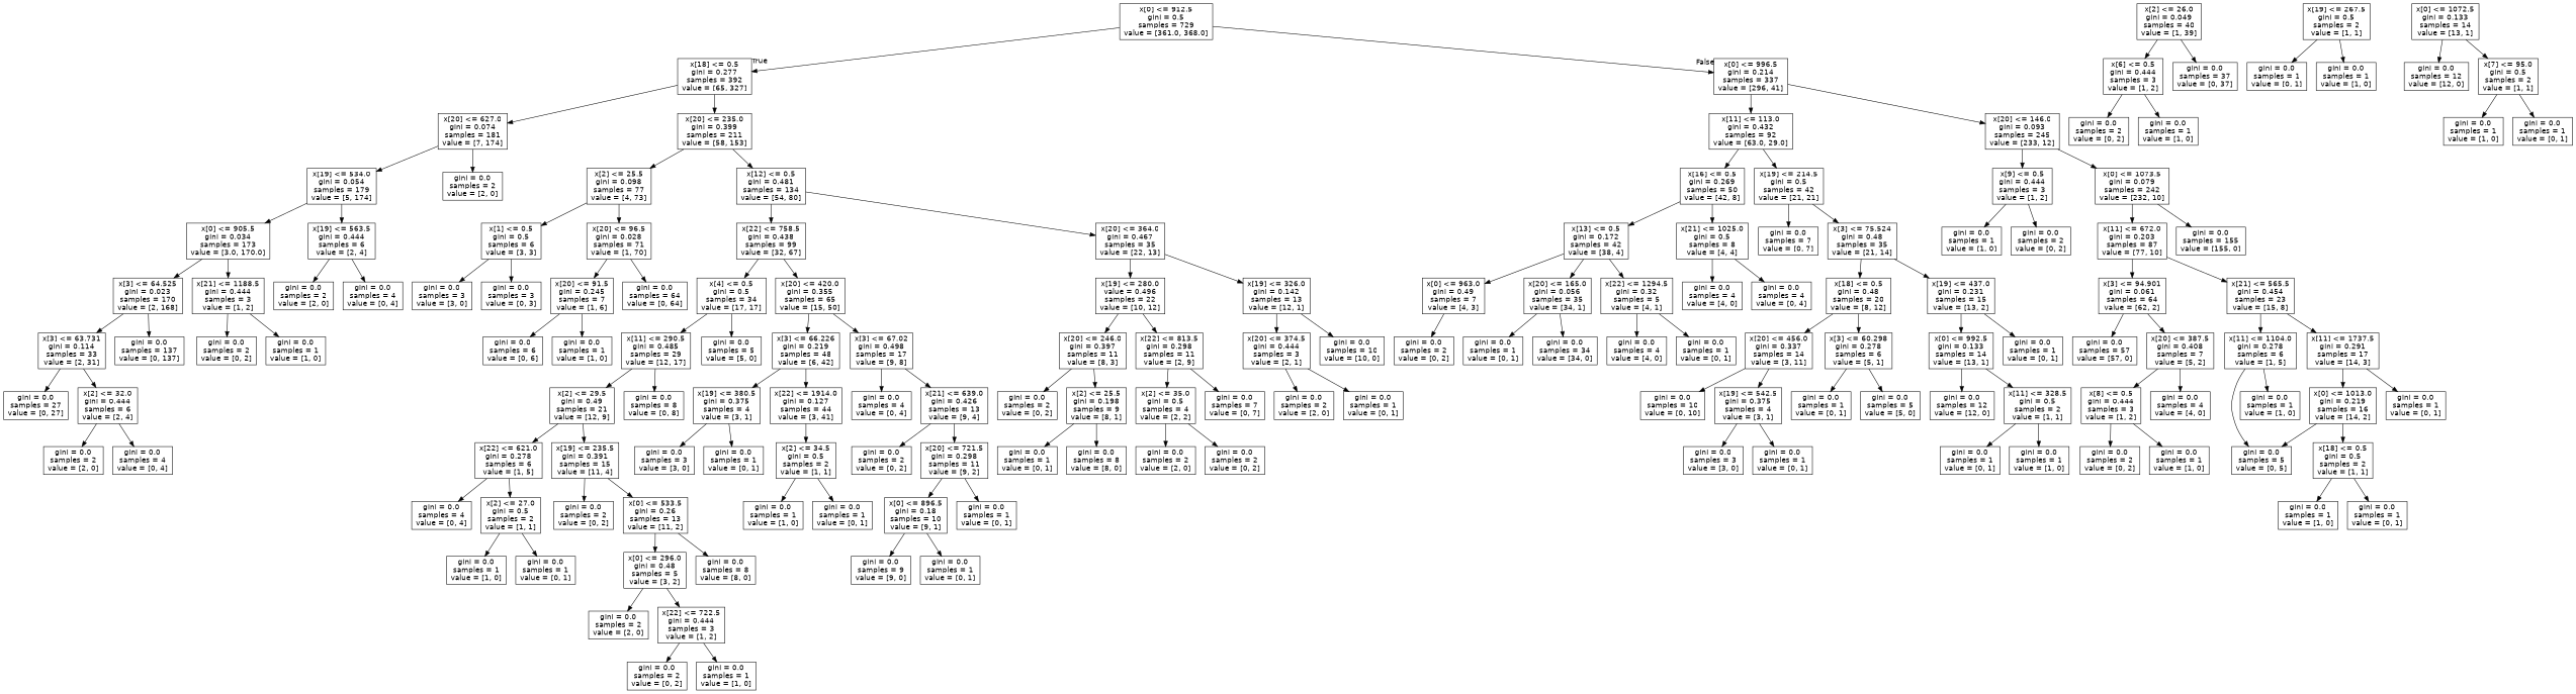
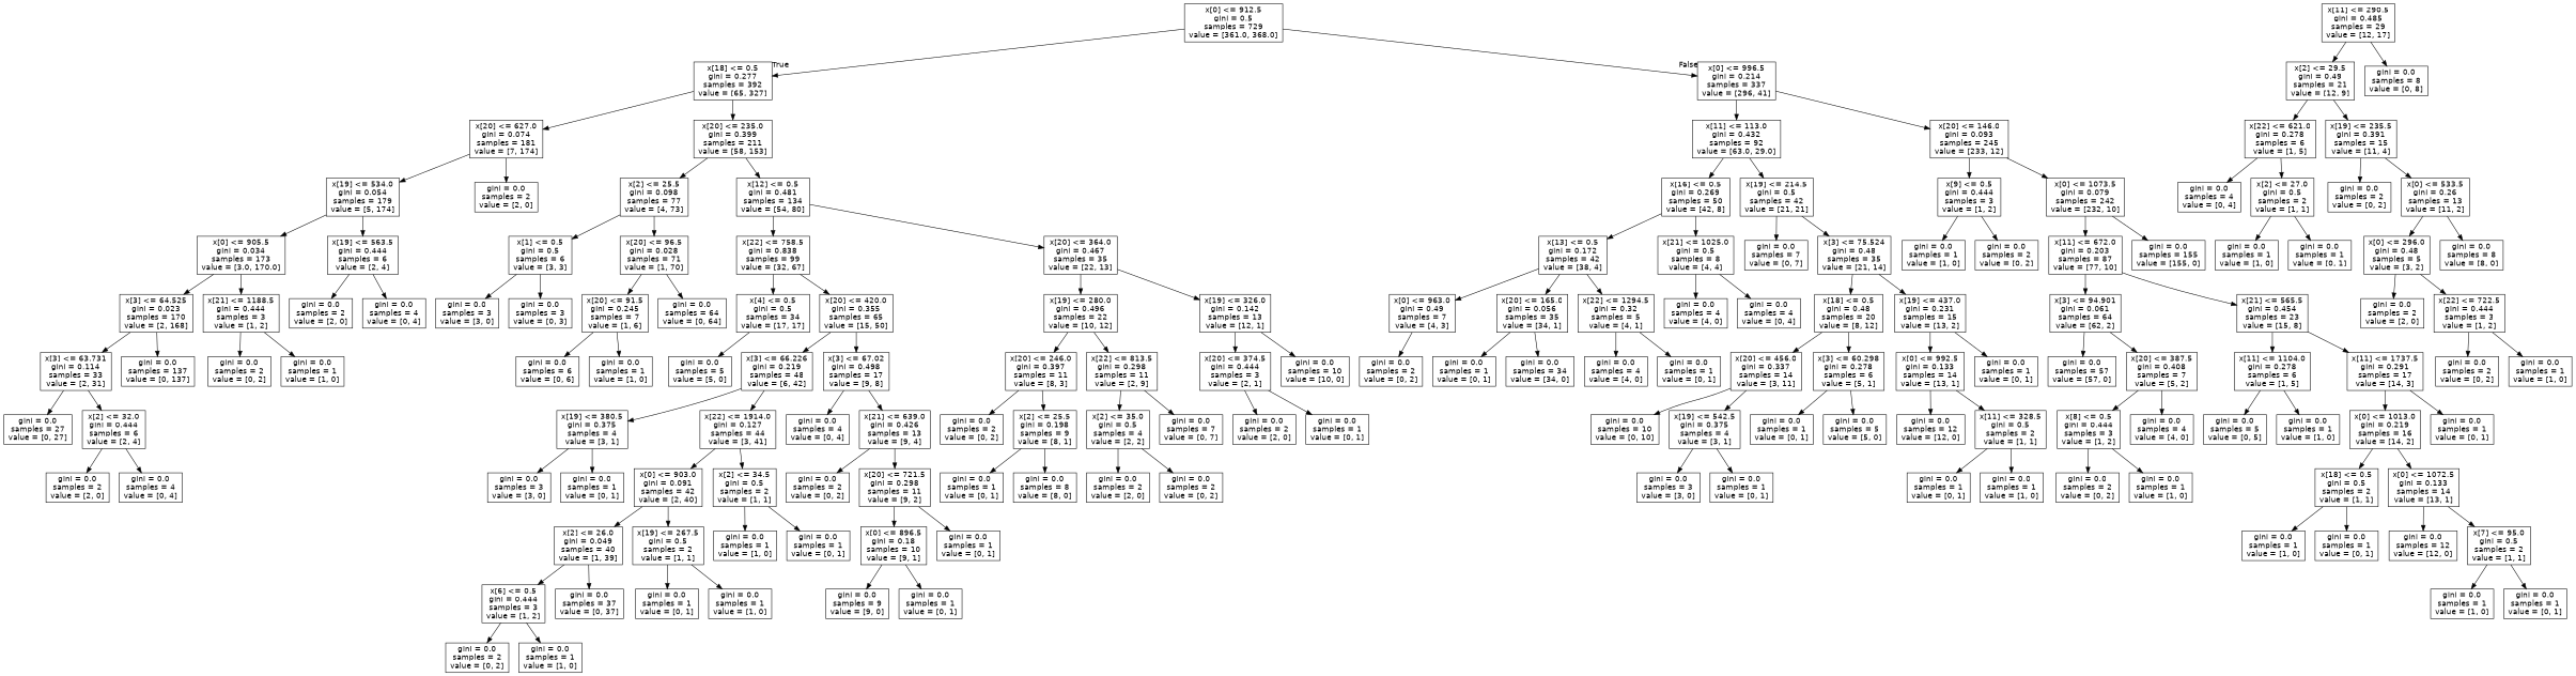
  digraph {
    node [fontname=helvetica shape=box]
    edge [fontname=helvetica]
    n1 [label="x[0] <= 912.5\ngini = 0.5\nsamples = 729\nvalue = [361.0, 368.0]"]
    n2 [label="x[18] <= 0.5\ngini = 0.277\nsamples = 392\nvalue = [65, 327]"]
    n3 [label="x[0] <= 996.5\ngini = 0.214\nsamples = 337\nvalue = [296, 41]"]
    n4 [label="x[20] <= 627.0\ngini = 0.074\nsamples = 181\nvalue = [7, 174]"]
    n5 [label="x[20] <= 235.0\ngini = 0.399\nsamples = 211\nvalue = [58, 153]"]
    n6 [label="x[11] <= 113.0\ngini = 0.432\nsamples = 92\nvalue = [63.0, 29.0]"]
    n7 [label="x[20] <= 146.0\ngini = 0.093\nsamples = 245\nvalue = [233, 12]"]
    n8 [label="x[19] <= 534.0\ngini = 0.054\nsamples = 179\nvalue = [5, 174]"]
    n9 [label="gini = 0.0\nsamples = 2\nvalue = [2, 0]"]
    n10 [label="x[2] <= 25.5\ngini = 0.098\nsamples = 77\nvalue = [4, 73]"]
    n11 [label="x[12] <= 0.5\ngini = 0.481\nsamples = 134\nvalue = [54, 80]"]
    n12 [label="x[0] <= 905.5\ngini = 0.034\nsamples = 173\nvalue = [3.0, 170.0]"]
    n13 [label="x[19] <= 563.5\ngini = 0.444\nsamples = 6\nvalue = [2, 4]"]
    n14 [label="x[3] <= 64.525\ngini = 0.023\nsamples = 170\nvalue = [2, 168]"]
    n15 [label="x[21] <= 1188.5\ngini = 0.444\nsamples = 3\nvalue = [1, 2]"]
    n16 [label="gini = 0.0\nsamples = 2\nvalue = [2, 0]"]
    n17 [label="gini = 0.0\nsamples = 4\nvalue = [0, 4]"]
    n18 [label="x[3] <= 63.731\ngini = 0.114\nsamples = 33\nvalue = [2, 31]"]
    n19 [label="gini = 0.0\nsamples = 137\nvalue = [0, 137]"]
    n20 [label="gini = 0.0\nsamples = 2\nvalue = [0, 2]"]
    n21 [label="gini = 0.0\nsamples = 1\nvalue = [1, 0]"]
    n22 [label="gini = 0.0\nsamples = 27\nvalue = [0, 27]"]
    n23 [label="x[2] <= 32.0\ngini = 0.444\nsamples = 6\nvalue = [2, 4]"]
    n24 [label="gini = 0.0\nsamples = 2\nvalue = [2, 0]"]
    n25 [label="gini = 0.0\nsamples = 4\nvalue = [0, 4]"]
    n26 [label="x[1] <= 0.5\ngini = 0.5\nsamples = 6\nvalue = [3, 3]"]
    n27 [label="x[20] <= 96.5\ngini = 0.028\nsamples = 71\nvalue = [1, 70]"]
-   n28 [label="x[22] <= 758.5\ngini = 0.438\nsamples = 99\nvalue = [32, 67]"]
+   n28 [label="x[22] <= 758.5\ngini = 0.838\nsamples = 99\nvalue = [32, 67]"]
    n29 [label="x[20] <= 364.0\ngini = 0.467\nsamples = 35\nvalue = [22, 13]"]
    n30 [label="gini = 0.0\nsamples = 3\nvalue = [3, 0]"]
    n31 [label="gini = 0.0\nsamples = 3\nvalue = [0, 3]"]
    n32 [label="x[20] <= 91.5\ngini = 0.245\nsamples = 7\nvalue = [1, 6]"]
    n33 [label="gini = 0.0\nsamples = 64\nvalue = [0, 64]"]
    n34 [label="gini = 0.0\nsamples = 6\nvalue = [0, 6]"]
    n35 [label="gini = 0.0\nsamples = 1\nvalue = [1, 0]"]
    n36 [label="x[4] <= 0.5\ngini = 0.5\nsamples = 34\nvalue = [17, 17]"]
    n37 [label="x[20] <= 420.0\ngini = 0.355\nsamples = 65\nvalue = [15, 50]"]
-   n38 [label="x[19] <= 280.0\nvalue = 0.496\nsamples = 22\nvalue = [10, 12]"]
+   n38 [label="x[19] <= 280.0\ngini = 0.496\nsamples = 22\nvalue = [10, 12]"]
    n39 [label="x[19] <= 326.0\ngini = 0.142\nsamples = 13\nvalue = [12, 1]"]
    n40 [label="x[11] <= 290.5\ngini = 0.485\nsamples = 29\nvalue = [12, 17]"]
    n41 [label="gini = 0.0\nsamples = 5\nvalue = [5, 0]"]
    n42 [label="x[3] <= 66.226\ngini = 0.219\nsamples = 48\nvalue = [6, 42]"]
    n43 [label="x[3] <= 67.02\ngini = 0.498\nsamples = 17\nvalue = [9, 8]"]
    n44 [label="x[2] <= 29.5\ngini = 0.49\nsamples = 21\nvalue = [12, 9]"]
    n45 [label="gini = 0.0\nsamples = 8\nvalue = [0, 8]"]
    n46 [label="x[22] <= 621.0\ngini = 0.278\nsamples = 6\nvalue = [1, 5]"]
    n47 [label="x[19] <= 235.5\ngini = 0.391\nsamples = 15\nvalue = [11, 4]"]
    n48 [label="gini = 0.0\nsamples = 4\nvalue = [0, 4]"]
    n49 [label="x[2] <= 27.0\ngini = 0.5\nsamples = 2\nvalue = [1, 1]"]
    n50 [label="gini = 0.0\nsamples = 2\nvalue = [0, 2]"]
    n51 [label="x[0] <= 533.5\ngini = 0.26\nsamples = 13\nvalue = [11, 2]"]
    n52 [label="gini = 0.0\nsamples = 1\nvalue = [1, 0]"]
    n53 [label="gini = 0.0\nsamples = 1\nvalue = [0, 1]"]
    n54 [label="x[0] <= 296.0\ngini = 0.48\nsamples = 5\nvalue = [3, 2]"]
    n55 [label="gini = 0.0\nsamples = 8\nvalue = [8, 0]"]
    n56 [label="gini = 0.0\nsamples = 2\nvalue = [2, 0]"]
    n57 [label="x[22] <= 722.5\ngini = 0.444\nsamples = 3\nvalue = [1, 2]"]
    n58 [label="gini = 0.0\nsamples = 2\nvalue = [0, 2]"]
    n59 [label="gini = 0.0\nsamples = 1\nvalue = [1, 0]"]
    n60 [label="x[19] <= 380.5\ngini = 0.375\nsamples = 4\nvalue = [3, 1]"]
    n61 [label="x[22] <= 1914.0\ngini = 0.127\nsamples = 44\nvalue = [3, 41]"]
    n62 [label="gini = 0.0\nsamples = 4\nvalue = [0, 4]"]
    n63 [label="x[21] <= 639.0\ngini = 0.426\nsamples = 13\nvalue = [9, 4]"]
    n64 [label="gini = 0.0\nsamples = 3\nvalue = [3, 0]"]
    n65 [label="gini = 0.0\nsamples = 1\nvalue = [0, 1]"]
+   n66 [label="x[0] <= 903.0\ngini = 0.091\nsamples = 42\nvalue = [2, 40]"]
    n67 [label="x[2] <= 34.5\ngini = 0.5\nsamples = 2\nvalue = [1, 1]"]
    n68 [label="x[2] <= 26.0\ngini = 0.049\nsamples = 40\nvalue = [1, 39]"]
    n69 [label="x[19] <= 267.5\ngini = 0.5\nsamples = 2\nvalue = [1, 1]"]
    n70 [label="gini = 0.0\nsamples = 1\nvalue = [1, 0]"]
    n71 [label="gini = 0.0\nsamples = 1\nvalue = [0, 1]"]
    n72 [label="x[6] <= 0.5\ngini = 0.444\nsamples = 3\nvalue = [1, 2]"]
    n73 [label="gini = 0.0\nsamples = 37\nvalue = [0, 37]"]
    n74 [label="gini = 0.0\nsamples = 1\nvalue = [0, 1]"]
    n75 [label="gini = 0.0\nsamples = 1\nvalue = [1, 0]"]
    n76 [label="gini = 0.0\nsamples = 2\nvalue = [0, 2]"]
    n77 [label="gini = 0.0\nsamples = 1\nvalue = [1, 0]"]
    n78 [label="gini = 0.0\nsamples = 2\nvalue = [0, 2]"]
    n79 [label="x[20] <= 721.5\ngini = 0.298\nsamples = 11\nvalue = [9, 2]"]
    n80 [label="x[0] <= 896.5\ngini = 0.18\nsamples = 10\nvalue = [9, 1]"]
    n81 [label="gini = 0.0\nsamples = 1\nvalue = [0, 1]"]
    n82 [label="gini = 0.0\nsamples = 9\nvalue = [9, 0]"]
    n83 [label="gini = 0.0\nsamples = 1\nvalue = [0, 1]"]
    n84 [label="x[20] <= 246.0\ngini = 0.397\nsamples = 11\nvalue = [8, 3]"]
    n85 [label="x[22] <= 813.5\ngini = 0.298\nsamples = 11\nvalue = [2, 9]"]
    n86 [label="x[20] <= 374.5\ngini = 0.444\nsamples = 3\nvalue = [2, 1]"]
    n87 [label="gini = 0.0\nsamples = 10\nvalue = [10, 0]"]
    n88 [label="gini = 0.0\nsamples = 2\nvalue = [0, 2]"]
    n89 [label="x[2] <= 25.5\ngini = 0.198\nsamples = 9\nvalue = [8, 1]"]
    n90 [label="x[2] <= 35.0\ngini = 0.5\nsamples = 4\nvalue = [2, 2]"]
    n91 [label="gini = 0.0\nsamples = 7\nvalue = [0, 7]"]
    n92 [label="gini = 0.0\nsamples = 1\nvalue = [0, 1]"]
    n93 [label="gini = 0.0\nsamples = 8\nvalue = [8, 0]"]
    n94 [label="gini = 0.0\nsamples = 2\nvalue = [2, 0]"]
    n95 [label="gini = 0.0\nsamples = 2\nvalue = [0, 2]"]
    n96 [label="gini = 0.0\nsamples = 2\nvalue = [2, 0]"]
    n97 [label="gini = 0.0\nsamples = 1\nvalue = [0, 1]"]
    n98 [label="x[16] <= 0.5\ngini = 0.269\nsamples = 50\nvalue = [42, 8]"]
    n99 [label="x[19] <= 214.5\ngini = 0.5\nsamples = 42\nvalue = [21, 21]"]
    n100 [label="x[9] <= 0.5\ngini = 0.444\nsamples = 3\nvalue = [1, 2]"]
    n101 [label="x[0] <= 1073.5\ngini = 0.079\nsamples = 242\nvalue = [232, 10]"]
    n102 [label="x[13] <= 0.5\ngini = 0.172\nsamples = 42\nvalue = [38, 4]"]
    n103 [label="x[21] <= 1025.0\ngini = 0.5\nsamples = 8\nvalue = [4, 4]"]
    n104 [label="gini = 0.0\nsamples = 7\nvalue = [0, 7]"]
    n105 [label="x[3] <= 75.524\ngini = 0.48\nsamples = 35\nvalue = [21, 14]"]
    n106 [label="x[0] <= 963.0\ngini = 0.49\nsamples = 7\nvalue = [4, 3]"]
    n107 [label="x[20] <= 165.0\ngini = 0.056\nsamples = 35\nvalue = [34, 1]"]
    n108 [label="x[22] <= 1294.5\ngini = 0.32\nsamples = 5\nvalue = [4, 1]"]
    n109 [label="gini = 0.0\nsamples = 4\nvalue = [4, 0]"]
    n110 [label="gini = 0.0\nsamples = 4\nvalue = [0, 4]"]
    n111 [label="gini = 0.0\nsamples = 2\nvalue = [0, 2]"]
    n112 [label="gini = 0.0\nsamples = 1\nvalue = [0, 1]"]
    n113 [label="gini = 0.0\nsamples = 34\nvalue = [34, 0]"]
    n114 [label="gini = 0.0\nsamples = 4\nvalue = [4, 0]"]
    n115 [label="gini = 0.0\nsamples = 1\nvalue = [0, 1]"]
    n116 [label="x[18] <= 0.5\ngini = 0.48\nsamples = 20\nvalue = [8, 12]"]
    n117 [label="x[19] <= 437.0\ngini = 0.231\nsamples = 15\nvalue = [13, 2]"]
    n118 [label="x[20] <= 456.0\ngini = 0.337\nsamples = 14\nvalue = [3, 11]"]
    n119 [label="x[3] <= 60.298\ngini = 0.278\nsamples = 6\nvalue = [5, 1]"]
    n120 [label="x[0] <= 992.5\ngini = 0.133\nsamples = 14\nvalue = [13, 1]"]
    n121 [label="gini = 0.0\nsamples = 1\nvalue = [0, 1]"]
    n122 [label="gini = 0.0\nsamples = 10\nvalue = [0, 10]"]
    n123 [label="x[19] <= 542.5\ngini = 0.375\nsamples = 4\nvalue = [3, 1]"]
    n124 [label="gini = 0.0\nsamples = 1\nvalue = [0, 1]"]
    n125 [label="gini = 0.0\nsamples = 5\nvalue = [5, 0]"]
    n126 [label="gini = 0.0\nsamples = 3\nvalue = [3, 0]"]
    n127 [label="gini = 0.0\nsamples = 1\nvalue = [0, 1]"]
    n128 [label="gini = 0.0\nsamples = 12\nvalue = [12, 0]"]
    n129 [label="x[11] <= 328.5\ngini = 0.5\nsamples = 2\nvalue = [1, 1]"]
    n130 [label="gini = 0.0\nsamples = 1\nvalue = [0, 1]"]
    n131 [label="gini = 0.0\nsamples = 1\nvalue = [1, 0]"]
    n132 [label="gini = 0.0\nsamples = 1\nvalue = [1, 0]"]
    n133 [label="gini = 0.0\nsamples = 2\nvalue = [0, 2]"]
    n134 [label="x[11] <= 672.0\ngini = 0.203\nsamples = 87\nvalue = [77, 10]"]
    n135 [label="gini = 0.0\nsamples = 155\nvalue = [155, 0]"]
    n136 [label="x[3] <= 94.901\ngini = 0.061\nsamples = 64\nvalue = [62, 2]"]
    n137 [label="x[21] <= 565.5\ngini = 0.454\nsamples = 23\nvalue = [15, 8]"]
    n138 [label="gini = 0.0\nsamples = 57\nvalue = [57, 0]"]
    n139 [label="x[20] <= 387.5\ngini = 0.408\nsamples = 7\nvalue = [5, 2]"]
    n140 [label="x[11] <= 1104.0\ngini = 0.278\nsamples = 6\nvalue = [1, 5]"]
    n141 [label="x[11] <= 1737.5\ngini = 0.291\nsamples = 17\nvalue = [14, 3]"]
    n142 [label="x[8] <= 0.5\ngini = 0.444\nsamples = 3\nvalue = [1, 2]"]
    n143 [label="gini = 0.0\nsamples = 4\nvalue = [4, 0]"]
    n144 [label="gini = 0.0\nsamples = 2\nvalue = [0, 2]"]
    n145 [label="gini = 0.0\nsamples = 1\nvalue = [1, 0]"]
    n146 [label="gini = 0.0\nsamples = 5\nvalue = [0, 5]"]
    n147 [label="gini = 0.0\nsamples = 1\nvalue = [1, 0]"]
    n148 [label="x[0] <= 1013.0\ngini = 0.219\nsamples = 16\nvalue = [14, 2]"]
    n149 [label="gini = 0.0\nsamples = 1\nvalue = [0, 1]"]
    n150 [label="x[18] <= 0.5\ngini = 0.5\nsamples = 2\nvalue = [1, 1]"]
    n151 [label="x[0] <= 1072.5\ngini = 0.133\nsamples = 14\nvalue = [13, 1]"]
    n152 [label="gini = 0.0\nsamples = 1\nvalue = [1, 0]"]
    n153 [label="gini = 0.0\nsamples = 1\nvalue = [0, 1]"]
    n154 [label="gini = 0.0\nsamples = 12\nvalue = [12, 0]"]
    n155 [label="x[7] <= 95.0\ngini = 0.5\nsamples = 2\nvalue = [1, 1]"]
    n156 [label="gini = 0.0\nsamples = 1\nvalue = [1, 0]"]
    n157 [label="gini = 0.0\nsamples = 1\nvalue = [0, 1]"]
    n1 -> n2 [headlabel=True labelangle=45 labeldistance=2.5]
    n1 -> n3 [headlabel=False labelangle=-45 labeldistance=2.5]
    n2 -> n4
    n2 -> n5
    n3 -> n6
    n3 -> n7
    n4 -> n8
    n4 -> n9
    n5 -> n10
    n5 -> n11
    n6 -> n98
    n6 -> n99
    n7 -> n100
    n7 -> n101
    n8 -> n12
    n8 -> n13
    n10 -> n26
    n10 -> n27
    n11 -> n28
    n11 -> n29
    n12 -> n14
    n12 -> n15
    n13 -> n16
    n13 -> n17
    n14 -> n18
    n14 -> n19
    n15 -> n20
    n15 -> n21
    n18 -> n22
    n18 -> n23
    n23 -> n24
    n23 -> n25
    n26 -> n30
    n26 -> n31
    n27 -> n32
    n27 -> n33
    n28 -> n36
    n28 -> n37
    n29 -> n38
    n29 -> n39
    n32 -> n34
    n32 -> n35
-   n36 -> n40
    n36 -> n41
    n37 -> n42
    n37 -> n43
    n38 -> n84
    n38 -> n85
    n39 -> n86
    n39 -> n87
    n40 -> n44
    n40 -> n45
    n42 -> n60
    n42 -> n61
    n43 -> n62
    n43 -> n63
    n44 -> n46
    n44 -> n47
    n46 -> n48
    n46 -> n49
    n47 -> n50
    n47 -> n51
    n49 -> n52
    n49 -> n53
    n51 -> n54
    n51 -> n55
    n54 -> n56
    n54 -> n57
    n57 -> n58
    n57 -> n59
    n60 -> n64
    n60 -> n65
+   n61 -> n66
    n61 -> n67
    n63 -> n78
    n63 -> n79
+   n66 -> n68
+   n66 -> n69
    n67 -> n70
    n67 -> n71
    n68 -> n72
    n68 -> n73
    n69 -> n74
    n69 -> n75
    n72 -> n76
    n72 -> n77
    n79 -> n80
    n79 -> n81
    n80 -> n82
    n80 -> n83
    n84 -> n88
    n84 -> n89
    n85 -> n90
    n85 -> n91
    n86 -> n96
    n86 -> n97
    n89 -> n92
    n89 -> n93
    n90 -> n94
    n90 -> n95
    n98 -> n102
    n98 -> n103
    n99 -> n104
    n99 -> n105
    n100 -> n132
    n100 -> n133
    n101 -> n134
    n101 -> n135
    n102 -> n106
    n102 -> n107
    n102 -> n108
    n103 -> n109
    n103 -> n110
    n105 -> n116
    n105 -> n117
    n106 -> n111
    n107 -> n112
    n107 -> n113
    n108 -> n114
    n108 -> n115
    n116 -> n118
    n116 -> n119
    n117 -> n120
    n117 -> n121
    n118 -> n122
    n118 -> n123
    n119 -> n124
    n119 -> n125
    n120 -> n128
    n120 -> n129
    n123 -> n126
    n123 -> n127
    n129 -> n130
    n129 -> n131
    n134 -> n136
    n134 -> n137
    n136 -> n138
    n136 -> n139
    n137 -> n140
    n137 -> n141
    n139 -> n142
    n139 -> n143
    n140 -> n146
    n140 -> n147
    n141 -> n148
    n141 -> n149
    n142 -> n144
    n142 -> n145
    n148 -> n150
-   n148 -> n146
+   n148 -> n151
    n150 -> n152
    n150 -> n153
    n151 -> n154
    n151 -> n155
    n155 -> n156
    n155 -> n157
  }
